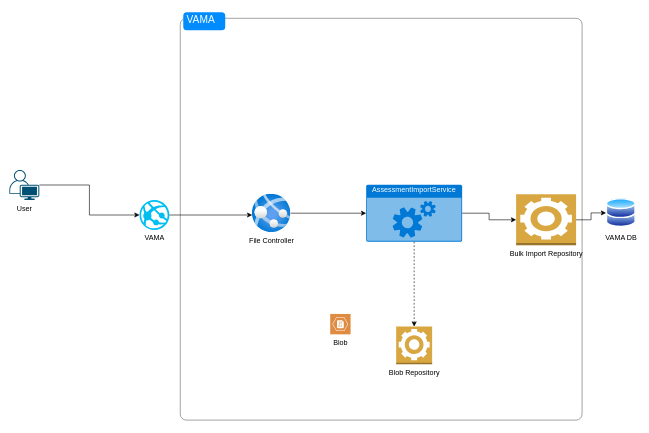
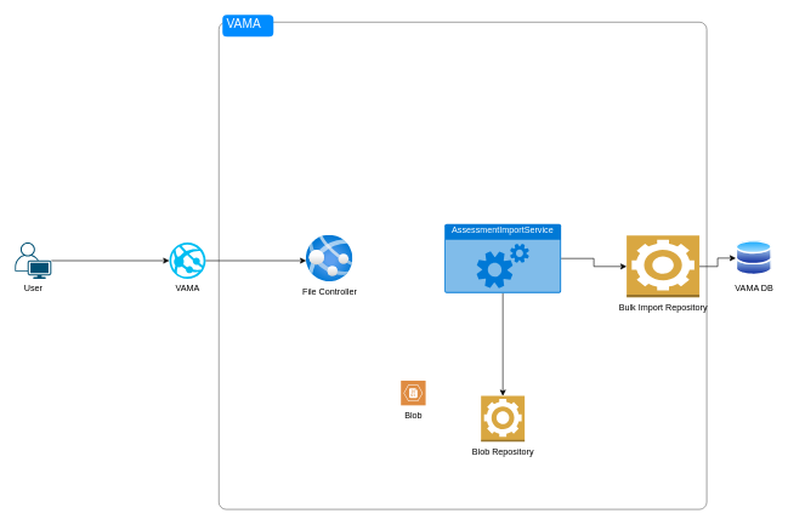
  <mxCell id="0" />
  <mxCell id="1" parent="0" />
  <mxCell id="2" style="edgeStyle=orthogonalEdgeStyle;rounded=0;orthogonalLoop=1;jettySize=auto;html=1;entryX=0;entryY=0.5;entryDx=0;entryDy=0;entryPerimeter=0;" edge="1" parent="1" source="3" target="4"><mxGeometry relative="1" as="geometry" /></mxCell>
- <mxCell id="3" value="User" style="points=[[0.35,0,0],[0.98,0.51,0],[1,0.71,0],[0.67,1,0],[0,0.795,0],[0,0.65,0]];verticalLabelPosition=bottom;sketch=0;html=1;verticalAlign=top;aspect=fixed;align=center;pointerEvents=1;shape=mxgraph.cisco19.user;fillColor=#005073;strokeColor=none;" vertex="1" parent="1"><mxGeometry x="15" y="283" width="50" height="50" as="geometry" /></mxCell>
+ <mxCell id="3" value="User" style="points=[[0.35,0,0],[0.98,0.51,0],[1,0.71,0],[0.67,1,0],[0,0.795,0],[0,0.65,0]];verticalLabelPosition=bottom;sketch=0;html=1;verticalAlign=top;aspect=fixed;align=center;pointerEvents=1;shape=mxgraph.cisco19.user;fillColor=#005073;strokeColor=none;" vertex="1" parent="1"><mxGeometry x="20" y="333" width="50" height="50" as="geometry" /></mxCell>
  <mxCell id="4" value="VAMA" style="verticalLabelPosition=bottom;html=1;verticalAlign=top;align=center;strokeColor=none;fillColor=#00BEF2;shape=mxgraph.azure.azure_website;pointerEvents=1;" vertex="1" parent="1"><mxGeometry x="232" y="333" width="50" height="50" as="geometry" /></mxCell>
  <mxCell id="5" value="" style="shape=mxgraph.mockup.containers.marginRect;rectMarginTop=10;strokeColor=#666666;strokeWidth=1;dashed=0;rounded=1;arcSize=5;recursiveResize=0;html=1;whiteSpace=wrap;" vertex="1" parent="1"><mxGeometry x="300" y="20" width="670" height="680" as="geometry" /></mxCell>
  <mxCell id="6" value="VAMA" style="shape=rect;strokeColor=none;fillColor=#008cff;strokeWidth=1;dashed=0;rounded=1;arcSize=20;fontColor=#ffffff;fontSize=17;spacing=2;spacingTop=-2;align=left;autosize=1;spacingLeft=4;resizeWidth=0;resizeHeight=0;perimeter=none;html=1;whiteSpace=wrap;" vertex="1" parent="5"><mxGeometry x="5" width="70" height="30" as="geometry" /></mxCell>
- <mxCell id="7" style="edgeStyle=orthogonalEdgeStyle;rounded=0;orthogonalLoop=1;jettySize=auto;html=1;" edge="1" parent="5" source="8" target="11"><mxGeometry relative="1" as="geometry" /></mxCell>
  <mxCell id="8" value="File Controller" style="image;aspect=fixed;html=1;points=[];align=center;fontSize=12;image=img/lib/azure2/app_services/App_Services.svg;" vertex="1" parent="5"><mxGeometry x="120" y="303" width="64" height="64" as="geometry" /></mxCell>
- <mxCell id="9" style="edgeStyle=orthogonalEdgeStyle;rounded=0;orthogonalLoop=1;jettySize=auto;html=1;dashed=1;" edge="1" parent="5" source="11" target="13"><mxGeometry relative="1" as="geometry" /></mxCell>
+ <mxCell id="9" style="edgeStyle=orthogonalEdgeStyle;rounded=0;orthogonalLoop=1;jettySize=auto;html=1;" edge="1" parent="5" source="11" target="13"><mxGeometry relative="1" as="geometry" /></mxCell>
  <mxCell id="10" style="edgeStyle=orthogonalEdgeStyle;rounded=0;orthogonalLoop=1;jettySize=auto;html=1;" edge="1" parent="5" source="11" target="16"><mxGeometry relative="1" as="geometry" /></mxCell>
  <mxCell id="11" value="AssessmentImportService" style="html=1;whiteSpace=wrap;strokeColor=none;fillColor=#0079D6;labelPosition=center;verticalLabelPosition=middle;verticalAlign=top;align=center;fontSize=12;outlineConnect=0;spacingTop=-6;fontColor=#FFFFFF;sketch=0;shape=mxgraph.sitemap.services;" vertex="1" parent="5"><mxGeometry x="310" y="287.5" width="160" height="95" as="geometry" /></mxCell>
  <mxCell id="12" value="Blob" style="sketch=0;pointerEvents=1;shadow=0;dashed=0;html=1;strokeColor=none;fillColor=#DF8C42;labelPosition=center;verticalLabelPosition=bottom;verticalAlign=top;align=center;outlineConnect=0;shape=mxgraph.veeam2.azure_blob;" vertex="1" parent="5"><mxGeometry x="250" y="503" width="34" height="34" as="geometry" /></mxCell>
  <mxCell id="13" value="Blob Repository" style="outlineConnect=0;dashed=0;verticalLabelPosition=bottom;verticalAlign=top;align=center;html=1;shape=mxgraph.aws3.worker;fillColor=#D9A741;gradientColor=none;" vertex="1" parent="5"><mxGeometry x="360" y="524" width="60" height="63" as="geometry" /></mxCell>
  <mxCell id="14" value="" style="shape=image;html=1;verticalAlign=top;verticalLabelPosition=bottom;labelBackgroundColor=#ffffff;imageAspect=0;aspect=fixed;image=https://cdn1.iconfinder.com/data/icons/bootstrap-vol-3/16/filetype-csv-128.png" vertex="1" parent="5"><mxGeometry x="30" y="293" width="28" height="28" as="geometry" /></mxCell>
  <mxCell id="15" value="" style="shape=image;html=1;verticalAlign=top;verticalLabelPosition=bottom;labelBackgroundColor=#ffffff;imageAspect=0;aspect=fixed;image=https://cdn1.iconfinder.com/data/icons/bootstrap-vol-3/16/filetype-csv-128.png" vertex="1" parent="5"><mxGeometry x="230" y="293" width="28" height="28" as="geometry" /></mxCell>
  <mxCell id="16" value="Bulk Import Repository" style="outlineConnect=0;dashed=0;verticalLabelPosition=bottom;verticalAlign=top;align=center;html=1;shape=mxgraph.aws3.worker;fillColor=#D9A741;gradientColor=none;" vertex="1" parent="5"><mxGeometry x="560" y="303.5" width="100" height="85" as="geometry" /></mxCell>
  <mxCell id="17" style="edgeStyle=orthogonalEdgeStyle;rounded=0;orthogonalLoop=1;jettySize=auto;html=1;entryX=0;entryY=0.547;entryDx=0;entryDy=0;entryPerimeter=0;" edge="1" parent="1" source="4" target="8"><mxGeometry relative="1" as="geometry" /></mxCell>
  <mxCell id="18" value="" style="shape=image;html=1;verticalAlign=top;verticalLabelPosition=bottom;labelBackgroundColor=#ffffff;imageAspect=0;aspect=fixed;image=https://cdn1.iconfinder.com/data/icons/bootstrap-vol-3/16/filetype-csv-128.png" vertex="1" parent="1"><mxGeometry x="140" y="313" width="28" height="28" as="geometry" /></mxCell>
  <mxCell id="19" value="VAMA DB" style="image;aspect=fixed;perimeter=ellipsePerimeter;html=1;align=center;shadow=0;dashed=0;spacingTop=3;image=img/lib/active_directory/databases.svg;" vertex="1" parent="1"><mxGeometry x="1010" y="330" width="50" height="49" as="geometry" /></mxCell>
  <mxCell id="20" style="edgeStyle=orthogonalEdgeStyle;rounded=0;orthogonalLoop=1;jettySize=auto;html=1;" edge="1" parent="1" source="16" target="19"><mxGeometry relative="1" as="geometry" /></mxCell>
